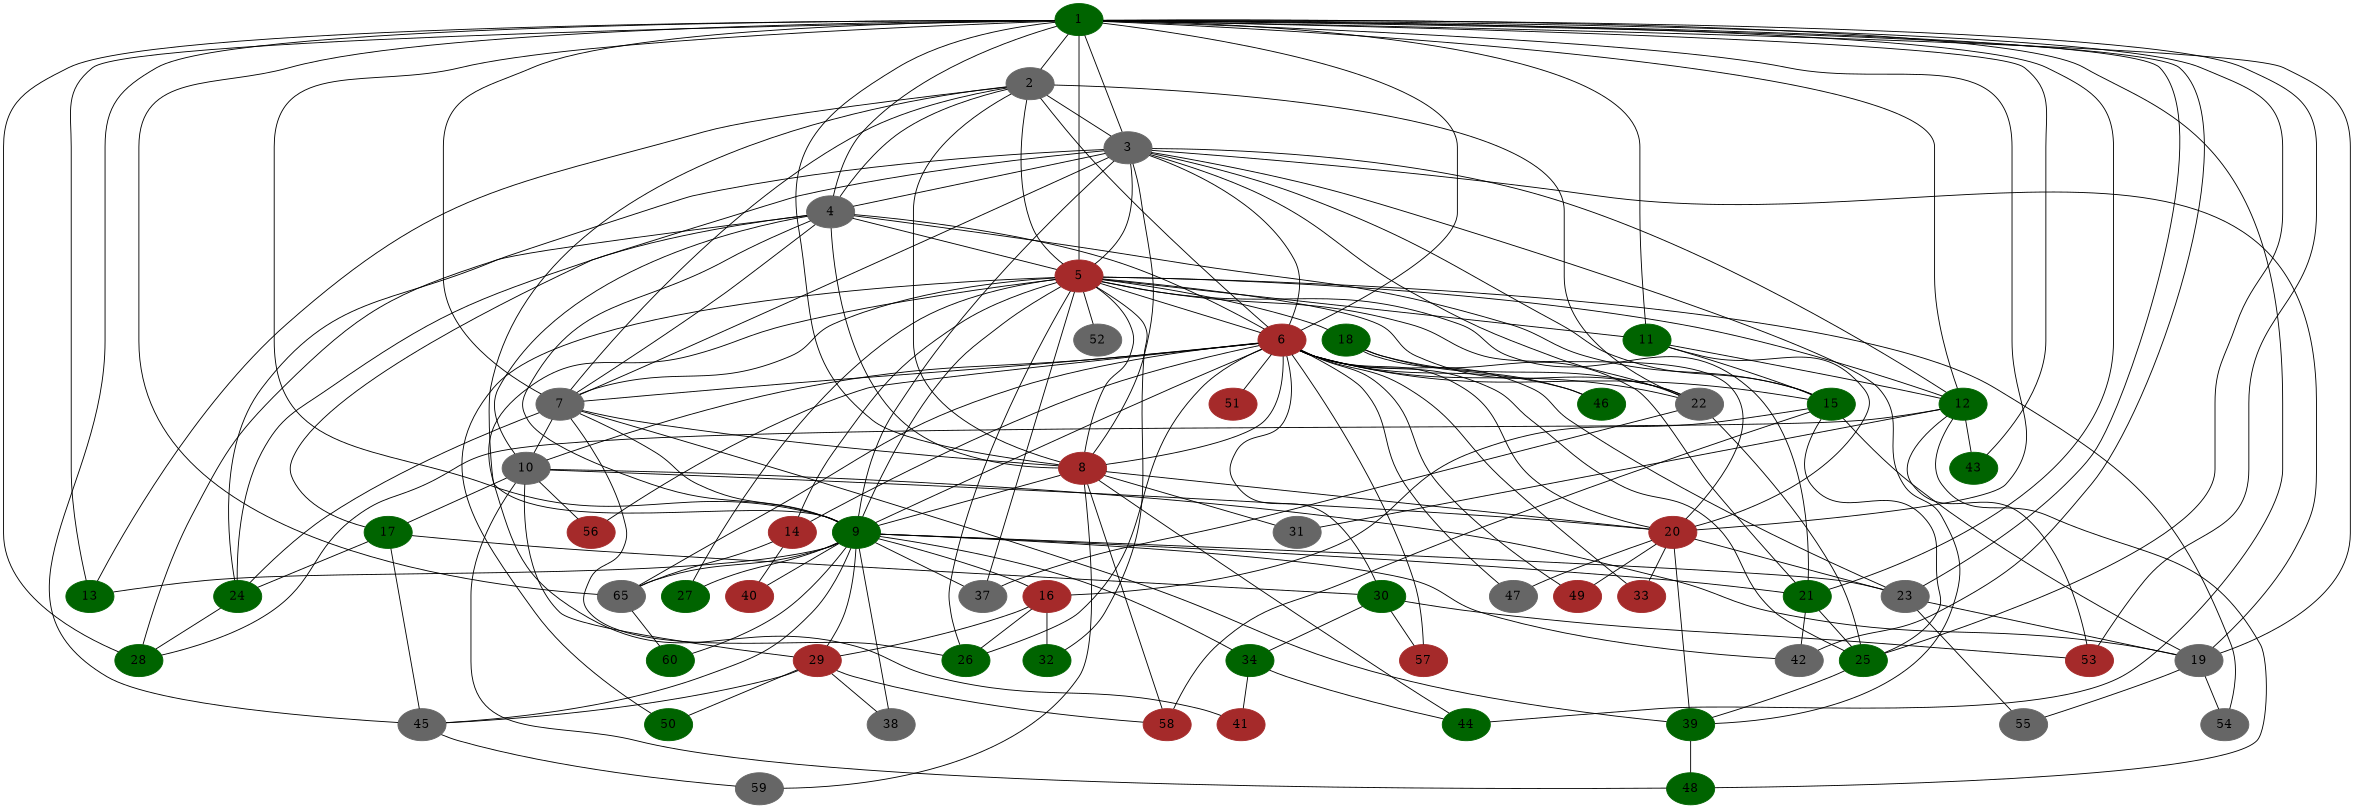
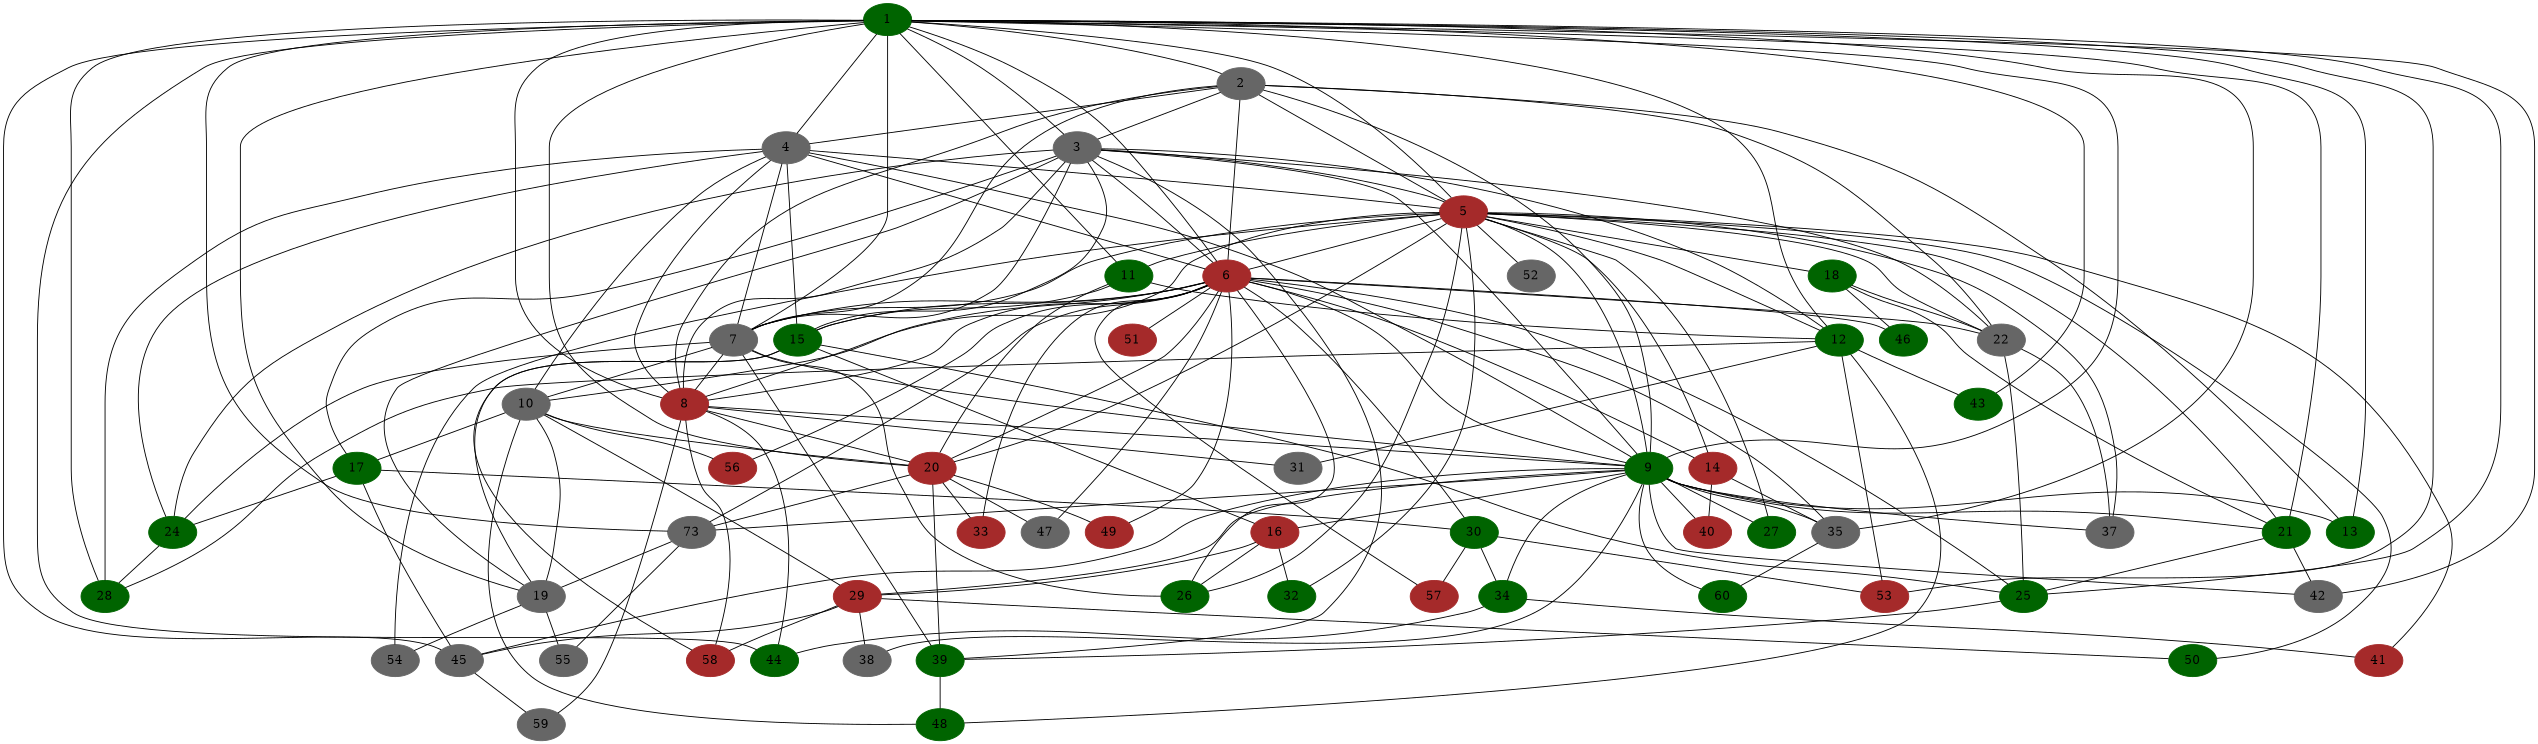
  graph {
    node [color=darkgreen style=filled]
    edge [weight=1.0]
    2 [color=gray40]
    1
    3 [color=gray40]
    4 [color=gray40]
    5 [color=brown]
    6 [color=brown]
    7 [color=gray40]
    8 [color=brown]
    9
    11
    12
    13
    19 [color=gray40]
    20 [color=brown]
    21
-   23 [color=gray40]
+   23 [color=gray40 label=73]
    25
    28
-   35 [color=gray40 label=65]
+   35 [color=gray40]
    42 [color=gray40]
    43
    44
    45 [color=gray40]
    53 [color=brown]
    22 [color=gray40]
    15
    17
    24
    39
    10 [color=gray40]
    14 [color=brown]
    18
    26
    27
    32
    37 [color=gray40]
    41 [color=brown]
    50
    52 [color=gray40]
    54 [color=gray40]
    30
    33 [color=brown]
    46
    47 [color=gray40]
    49 [color=brown]
    51 [color=brown]
    56 [color=brown]
    57 [color=brown]
    31 [color=gray40]
    58 [color=brown]
    59 [color=gray40]
    16 [color=brown]
    29 [color=brown]
    34
    38 [color=gray40]
    40 [color=brown]
    60
    48
    55 [color=gray40]
    2 -- 3
    2 -- 4 [weight=3.0]
    2 -- 5 [weight=2.0]
    2 -- 6 [weight=3.0]
    2 -- 7 [weight=2.0]
    2 -- 8
    2 -- 9
    2 -- 13
    2 -- 22 [weight=6.0]
    1 -- 2 [weight=4.0]
    1 -- 3 [weight=3.0]
    1 -- 4 [weight=3.0]
    1 -- 5 [weight=3.0]
    1 -- 6 [weight=3.0]
    1 -- 7 [weight=19.0]
    1 -- 8 [weight=3.0]
    1 -- 9 [weight=5.0]
    1 -- 11 [weight=2.0]
    1 -- 12
    1 -- 13
    1 -- 19
    1 -- 20 [weight=13.0]
    1 -- 21 [weight=6.0]
    1 -- 23
    1 -- 25
    1 -- 28 [weight=2.0]
    1 -- 35
    1 -- 42 [weight=2.0]
    1 -- 43
    1 -- 44 [weight=2.0]
    1 -- 45
    1 -- 53
-   3 -- 4
    3 -- 5
    3 -- 6
    3 -- 7
    3 -- 8 [weight=2.0]
    3 -- 9
    3 -- 12
    3 -- 19
    3 -- 22
    3 -- 15
    3 -- 17 [weight=2.0]
    3 -- 24
    3 -- 39
    4 -- 5
    4 -- 6
    4 -- 7
    4 -- 8
    4 -- 9 [weight=2.0]
    4 -- 28
    4 -- 15 [weight=4.0]
    4 -- 24
    4 -- 10
    5 -- 6
    5 -- 7 [weight=2.0]
    5 -- 8 [weight=2.0]
    5 -- 9
    5 -- 11 [weight=2.0]
    5 -- 12
    5 -- 20
    5 -- 21
    5 -- 22
    5 -- 14
    5 -- 18
    5 -- 26
    5 -- 27
    5 -- 32
    5 -- 37
    5 -- 41
    5 -- 50
    5 -- 52
    5 -- 54
    6 -- 7
    6 -- 8
    6 -- 9
    6 -- 20 [weight=2.0]
    6 -- 23
    6 -- 25
    6 -- 35
    6 -- 22
    6 -- 15
    6 -- 10 [weight=2.0]
    6 -- 14
    6 -- 26
    6 -- 30
    6 -- 33
    6 -- 46
    6 -- 47
    6 -- 49
    6 -- 51
    6 -- 56
    6 -- 57
    7 -- 8
    7 -- 9
    7 -- 24
    7 -- 39 [weight=2.0]
    7 -- 10
    7 -- 26
    8 -- 9
    8 -- 20
    8 -- 44
    8 -- 31
    8 -- 58
    8 -- 59
    9 -- 13
    9 -- 21 [weight=2.0]
    9 -- 23
    9 -- 35
    9 -- 42
    9 -- 45
    9 -- 27
    9 -- 37
    9 -- 16 [weight=2.0]
    9 -- 29
    9 -- 34
    9 -- 38
    9 -- 40
    9 -- 60
    11 -- 12
    11 -- 20
    11 -- 15
    12 -- 28
    12 -- 43
    12 -- 53
    12 -- 31
    12 -- 48
    19 -- 54
    19 -- 55
    20 -- 23
    20 -- 39
    20 -- 33
    20 -- 47
    20 -- 49
    21 -- 25
    21 -- 42
    23 -- 19
    23 -- 55
    25 -- 39
    35 -- 60
    45 -- 59
    22 -- 25
    22 -- 37
    15 -- 19
    15 -- 25
    15 -- 58
    15 -- 16 [weight=2.0]
    17 -- 45
    17 -- 24
    17 -- 30
    24 -- 28
    39 -- 48
    10 -- 19
    10 -- 20
    10 -- 17
    10 -- 56
    10 -- 29
    10 -- 48
    14 -- 35
    14 -- 40 [weight=2.0]
    18 -- 21
    18 -- 22
    18 -- 46
    30 -- 53
    30 -- 57
    30 -- 34
    16 -- 26
    16 -- 32
    16 -- 29
    29 -- 45
    29 -- 50
    29 -- 58
    29 -- 38
    34 -- 44
    34 -- 41
  }
